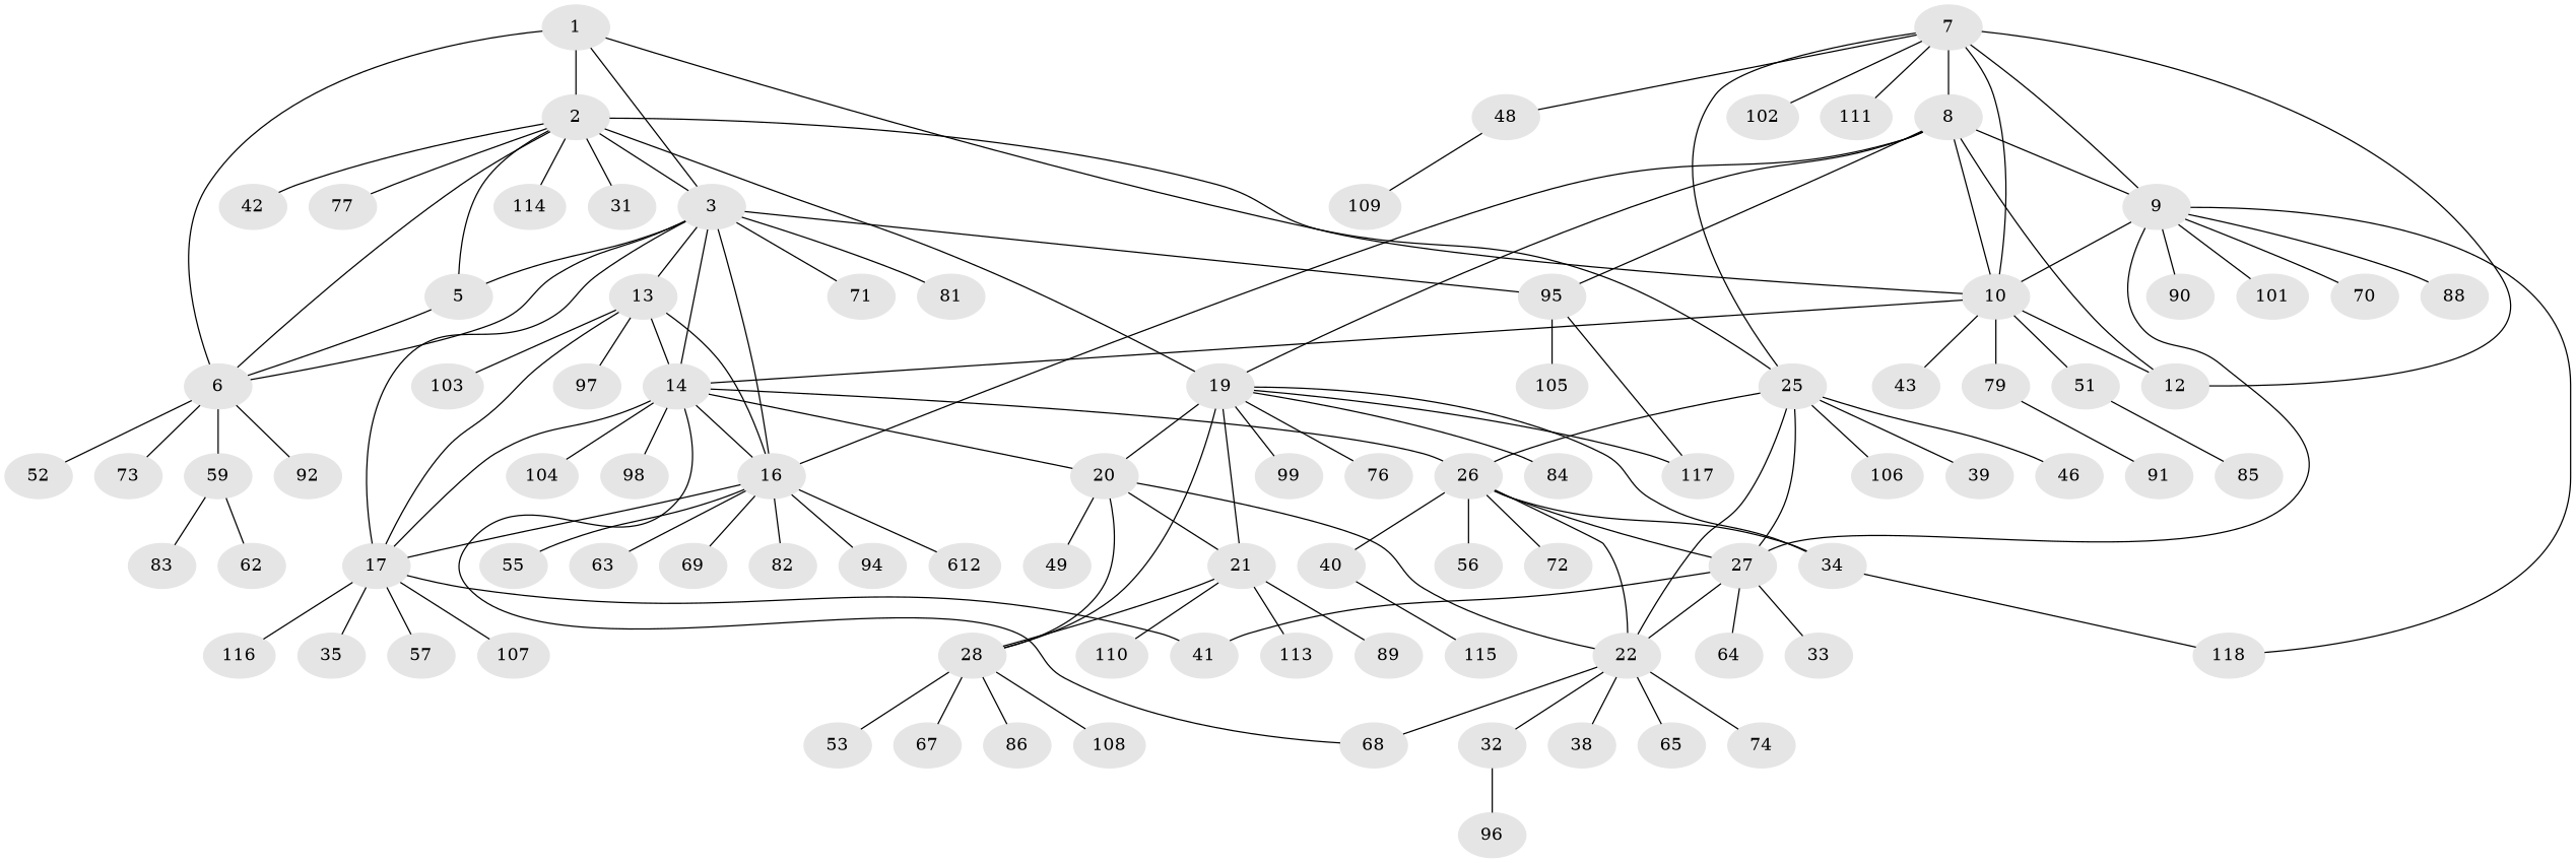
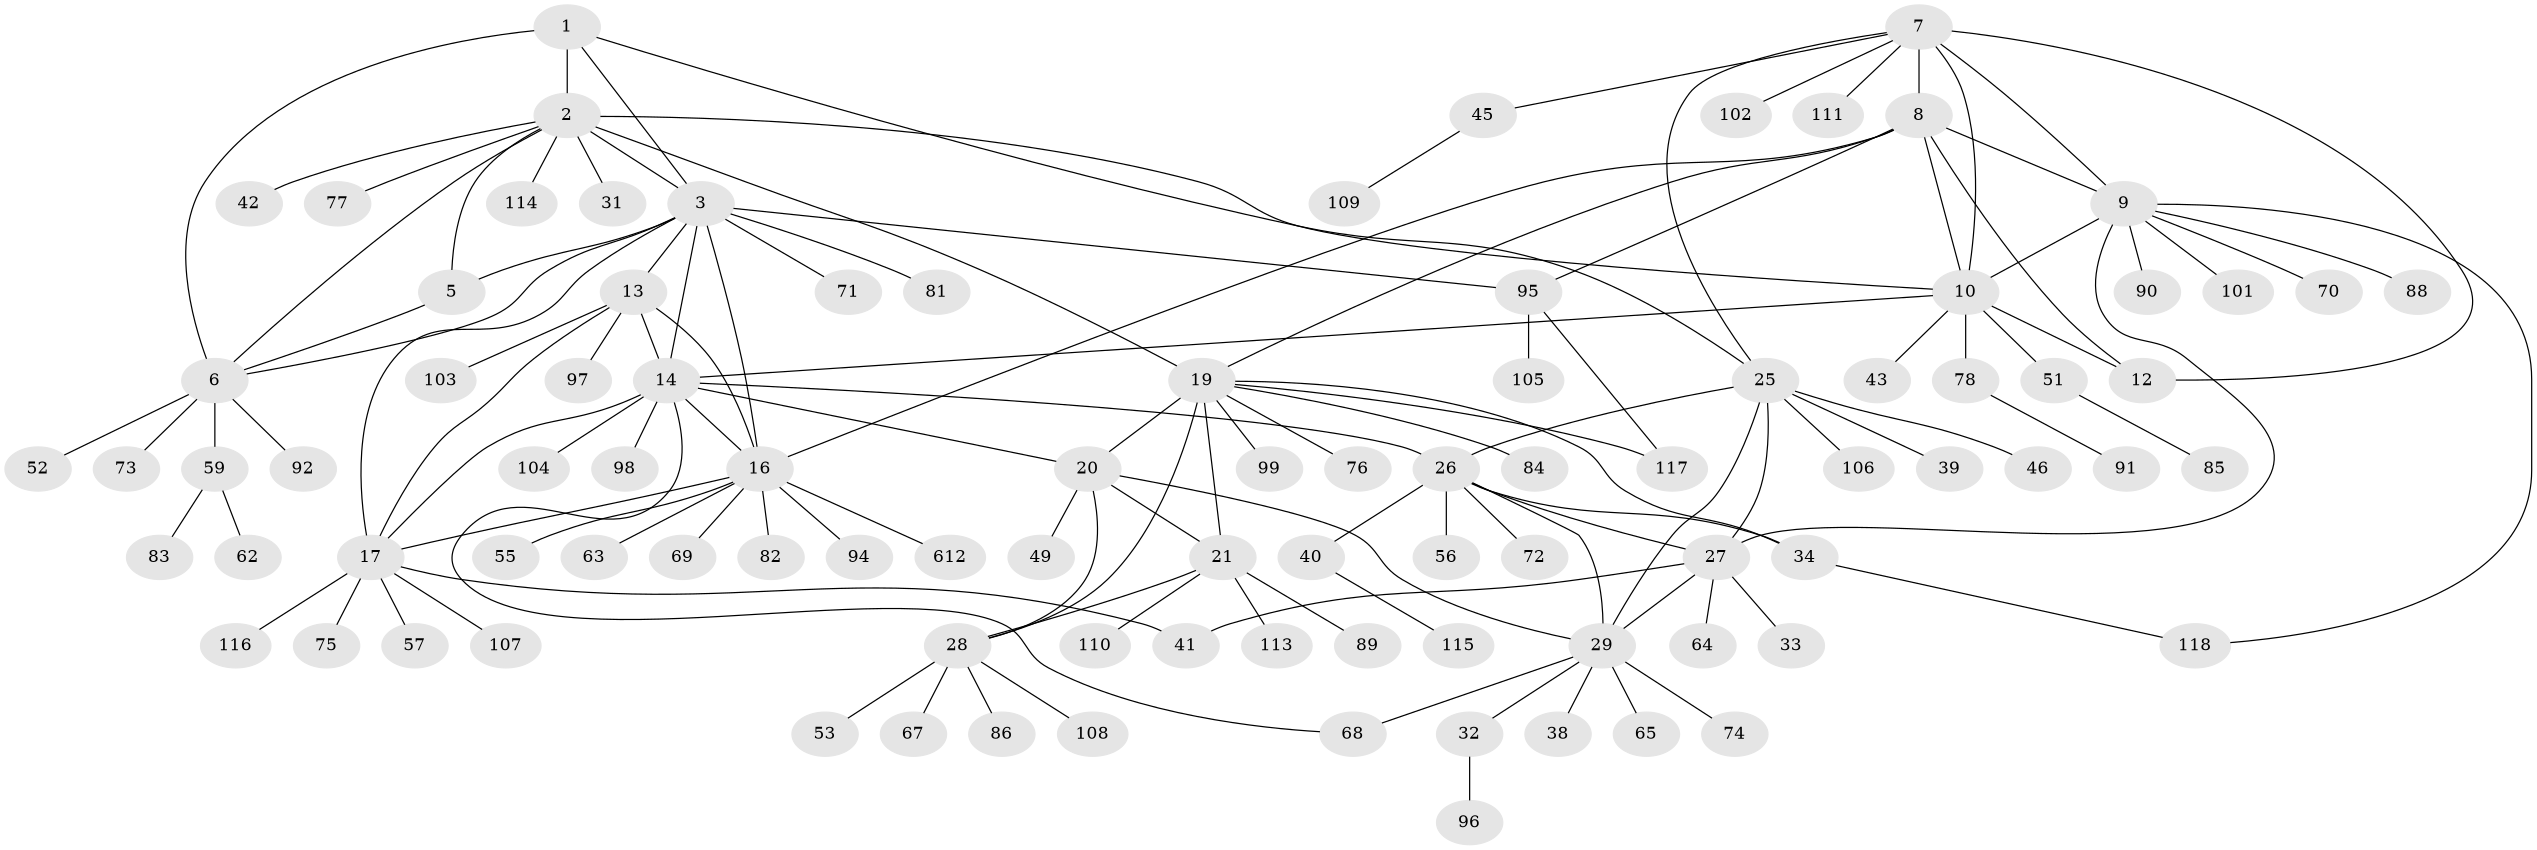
  graph {
    node [color=gray90 style=filled]
    1 [super="+4"]
    2 [super="+119"]
    3 [super="+15"]
    6 [super="+66"]
    25 [super="+50"]
    5
    10 [super="+11"]
    19 [super="+23"]
    31
    42 [super="+60"]
    77
    114
    13 [super="+100"]
    14 [super="+18"]
    16 [super="+54"]
    17 [super="+48"]
    71
    81
    95
    52
    59
    73
    92
    27 [super="+28"]
    26 [super="+30"]
-   29 [super="+93" label=22]
+   29 [super="+93"]
    39
    46
    106
    12 [super="+61"]
    43
    51 [super="+120"]
-   79
+   79 [label=78]
    20 [super="+22"]
    21 [super="+37"]
    n36 [label=28 super="+47"]
    34 [super="+78"]
    76
    84
    99
    117
    97
    103
    68
    98
    104
    55
    63
    69
    82
    94
    n52 [label=612]
-   35
+   35 [label=75]
    41
    57
    107
    116
    105
    62
    83
    7 [super="+75"]
    8
    9 [super="+44"]
-   45 [label=48]
+   45
    102
    111
    70
    88
    90
    101
    118
    109
    33
    64
    85
    91
    49
    40
    56
    72
    89
    110
    113
    53
    67
    86
    108
    32 [super="+36"]
    38 [super="+80"]
    65
    74
    115
    96
    1 -- 2 [weight=2]
    1 -- 3 [weight=2]
    1 -- 6 [weight=2]
    1 -- 25
    2 -- 3
    2 -- 6
    2 -- 5
    2 -- 10
    2 -- 19
    2 -- 31
    2 -- 42
    2 -- 77
    2 -- 114
    3 -- 6
    3 -- 5
    3 -- 13
    3 -- 14 [weight=2]
    3 -- 16
    3 -- 17
    3 -- 71
    3 -- 81
    3 -- 95
    6 -- 52
    6 -- 59
    6 -- 73
    6 -- 92
    25 -- 27 [weight=2]
    25 -- 26 [weight=2]
    25 -- 29
    25 -- 39
    25 -- 46
    25 -- 106
    5 -- 6
    10 -- 14
    10 -- 12 [weight=2]
    10 -- 43
    10 -- 51
    10 -- 79
    19 -- 20 [weight=4]
    19 -- 21 [weight=2]
    19 -- n36 [weight=2]
    19 -- 34
    19 -- 76
    19 -- 84
    19 -- 99
    19 -- 117
    13 -- 14 [weight=2]
    13 -- 16
    13 -- 17
    13 -- 97
    13 -- 103
    14 -- 16 [weight=2]
    14 -- 17 [weight=2]
    14 -- 26
    14 -- 20
    14 -- 68
    14 -- 98
    14 -- 104
    16 -- 17
    16 -- 55
    16 -- 63
    16 -- 69
    16 -- 82
    16 -- 94
    16 -- n52
    17 -- 35
    17 -- 41
    17 -- 57
    17 -- 107
    17 -- 116
    95 -- 117
    95 -- 105
    59 -- 62
    59 -- 83
    27 -- 29 [weight=2]
    27 -- 41
    27 -- 33
    27 -- 64
    26 -- 27 [weight=4]
    26 -- 29 [weight=2]
    26 -- 34
    26 -- 40
    26 -- 56
    26 -- 72
    29 -- 68
    29 -- 32
    29 -- 38
    29 -- 65
    29 -- 74
    51 -- 85
    79 -- 91
    20 -- 29
    20 -- 21 [weight=2]
    20 -- n36 [weight=2]
    20 -- 49
    21 -- n36
    21 -- 89
    21 -- 110
    21 -- 113
    n36 -- 53
    n36 -- 67
    n36 -- 86
    n36 -- 108
    34 -- 118
    7 -- 25
    7 -- 10 [weight=2]
    7 -- 12
    7 -- 8
    7 -- 9
    7 -- 45
    7 -- 102
    7 -- 111
    8 -- 10 [weight=2]
    8 -- 19
    8 -- 16
    8 -- 95
    8 -- 12
    8 -- 9
    9 -- 10 [weight=2]
    9 -- 27
    9 -- 70
    9 -- 88
    9 -- 90
    9 -- 101
    9 -- 118
    45 -- 109
    40 -- 115
    32 -- 96
  }
